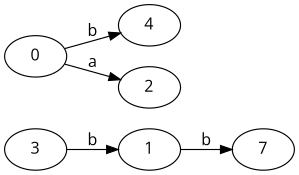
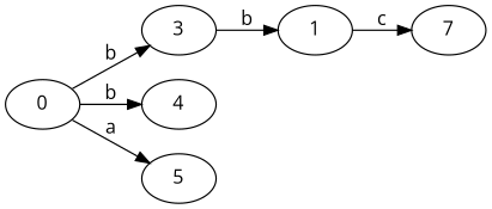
  strict digraph {
    fontname="Open Sans"
    rankdir=LR
    node [fontname="Open Sans"]
    edge [fontname="Open Sans"]
    1
    7
    3
    0
    4
-   2
-   1 -> 7 [label=b]
+   2 [label=5]
+   1 -> 7 [label=c]
    3 -> 1 [label=b]
+   0 -> 3 [label=b]
    0 -> 4 [label=b]
    0 -> 2 [label=a]
  }
